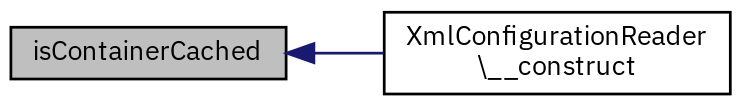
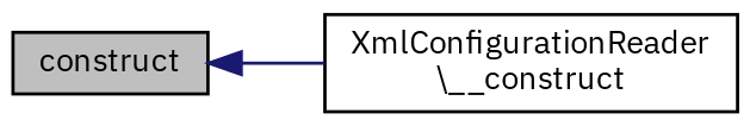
  digraph {
    rankdir=LR
    fontname="IBM Plex Sans"
    node [color=black fontname="IBM Plex Sans" fontsize=10 shape=record style=filled]
-   n1 [fillcolor=grey75 fontcolor=black height=0.2 label=isContainerCached width=0.4]
+   n1 [fillcolor=grey75 fontcolor=black height=0.2 label=construct width=0.4]
    n2 [fillcolor=white height=0.2 label="XmlConfigurationReader\l\\__construct" width=0.4]
    n1 -> n2 [color=midnightblue dir=back fontname="IBM Plex Sans" fontsize=10 labelfontname=Helvetica labelfontsize=10 style=solid]
  }
